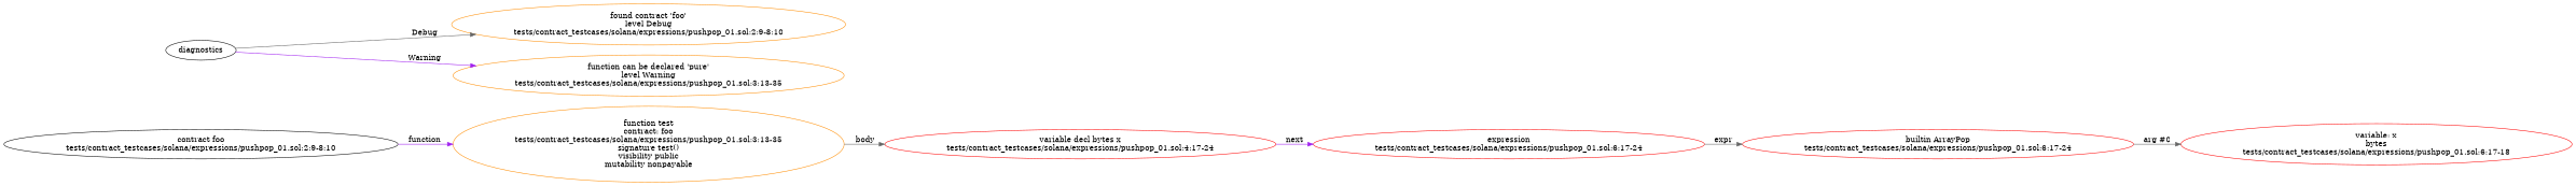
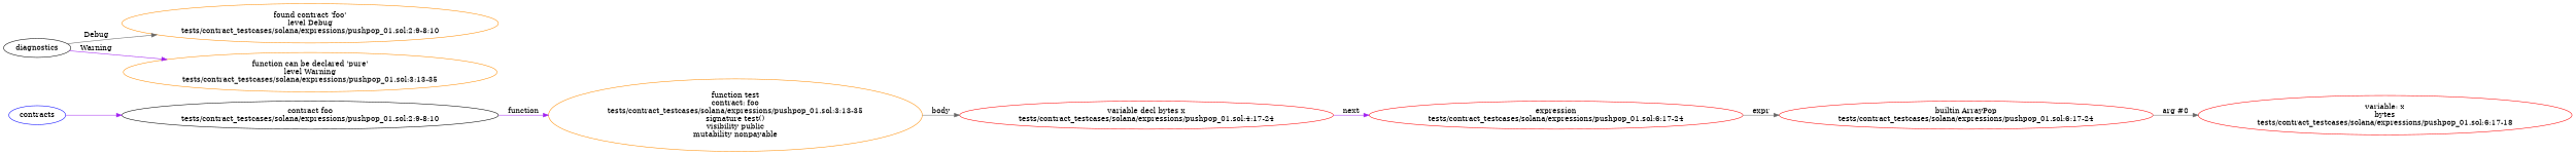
  strict digraph {
    rankdir=LR
    node [color=red]
    edge [color=purple]
    n1 [label="contract foo\ntests/contract_testcases/solana/expressions/pushpop_01.sol:2:9-8:10" color=black]
    n2 [label="function test\ncontract: foo\ntests/contract_testcases/solana/expressions/pushpop_01.sol:3:13-35\nsignature test()\nvisibility public\nmutability nonpayable" color=darkorange]
    n3 [label="variable decl bytes x\ntests/contract_testcases/solana/expressions/pushpop_01.sol:4:17-24"]
    n4 [label="expression\ntests/contract_testcases/solana/expressions/pushpop_01.sol:6:17-24"]
    n5 [label="builtin ArrayPop\ntests/contract_testcases/solana/expressions/pushpop_01.sol:6:17-24"]
    n6 [label="variable: x\nbytes\ntests/contract_testcases/solana/expressions/pushpop_01.sol:6:17-18"]
    n7 [label="found contract 'foo'\nlevel Debug\ntests/contract_testcases/solana/expressions/pushpop_01.sol:2:9-8:10" color=darkorange]
    n8 [label="function can be declared 'pure'\nlevel Warning\ntests/contract_testcases/solana/expressions/pushpop_01.sol:3:13-35" color=darkorange]
+   contracts [color=blue]
    diagnostics [color=black]
    n1 -> n2 [label=function]
    n2 -> n3 [label=body color=gray40]
    n3 -> n4 [label=next]
    n4 -> n5 [label=expr color=gray40]
    n5 -> n6 [label="arg #0" color=gray40]
+   contracts -> n1
    diagnostics -> n7 [label=Debug color=gray40]
    diagnostics -> n8 [label=Warning]
  }
